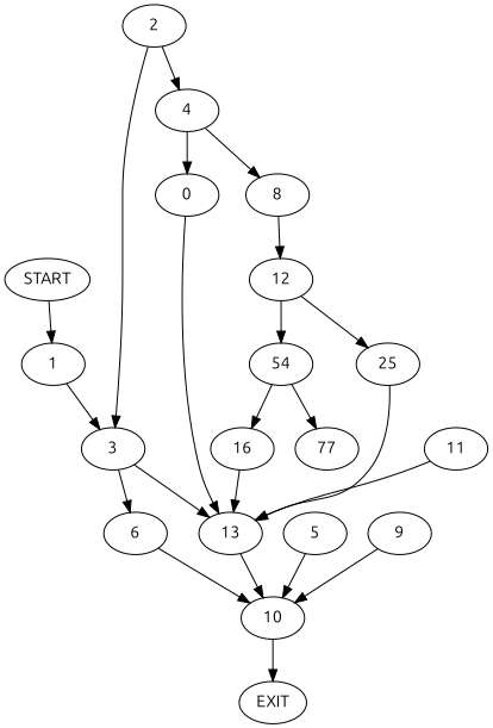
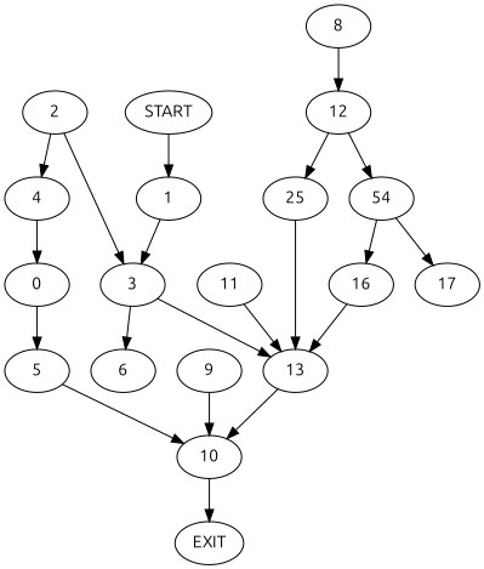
  digraph {
    fontname=Ubuntu
    node [fontname=Ubuntu]
    edge [fontname=Ubuntu]
    n1 [label=START]
    1
    3
    n4 [label=EXIT]
    2
    4
    6
    13
    n9 [label=0]
    8
    5
    10
    12
    9
    11
    n16 [label=54]
    n17 [label=25]
    16
-   17 [label=77]
+   17
    n1 -> 1
    1 -> 3
    3 -> 6
    3 -> 13
    2 -> 3
    2 -> 4
    4 -> n9
-   4 -> 8
-   6 -> 10
    13 -> 10
-   n9 -> 13
+   n9 -> 5
    8 -> 12
    5 -> 10
    10 -> n4
    12 -> n16
    12 -> n17
    9 -> 10
    11 -> 13
    n16 -> 16
    n16 -> 17
    n17 -> 13
    16 -> 13
  }
